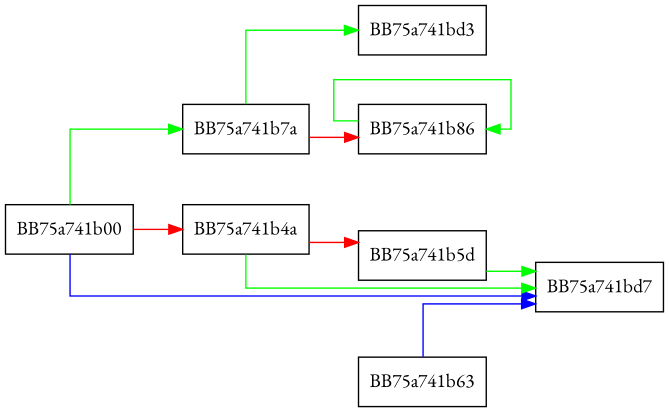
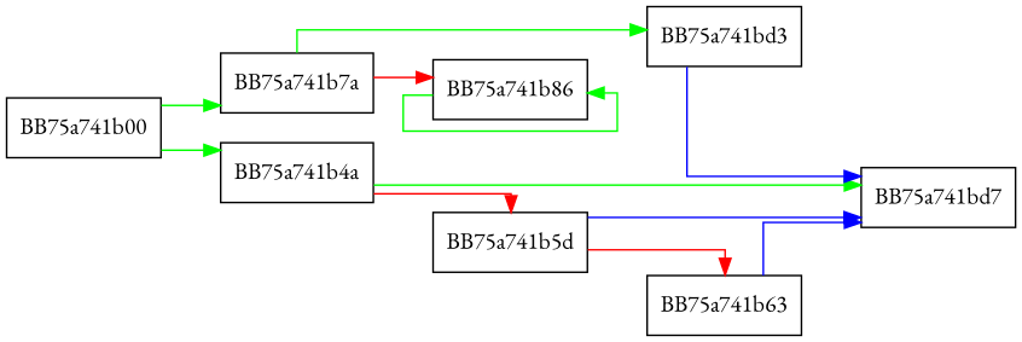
  digraph {
    fontname="EB Garamond"
    rankdir=LR
    splines=ortho
    node [fontname="EB Garamond" shape=box]
    edge [color=green fontname="EB Garamond"]
    BB75a741b00
    BB75a741b7a
    BB75a741b4a
    BB75a741bd3
    BB75a741b86
    BB75a741bd7
    BB75a741b5d
    BB75a741b63
    BB75a741b00 -> BB75a741b7a
-   BB75a741b00 -> BB75a741b4a [color=red]
+   BB75a741b00 -> BB75a741b4a
    BB75a741b7a -> BB75a741bd3
    BB75a741b7a -> BB75a741b86 [color=red]
    BB75a741b4a -> BB75a741bd7
    BB75a741b4a -> BB75a741b5d [color=red]
-   BB75a741b00 -> BB75a741bd7 [color=blue]
+   BB75a741bd3 -> BB75a741bd7 [color=blue]
    BB75a741b86 -> BB75a741b86
-   BB75a741b5d -> BB75a741bd7
+   BB75a741b5d -> BB75a741bd7 [color=blue]
+   BB75a741b5d -> BB75a741b63 [color=red]
    BB75a741b63 -> BB75a741bd7 [color=blue]
  }
